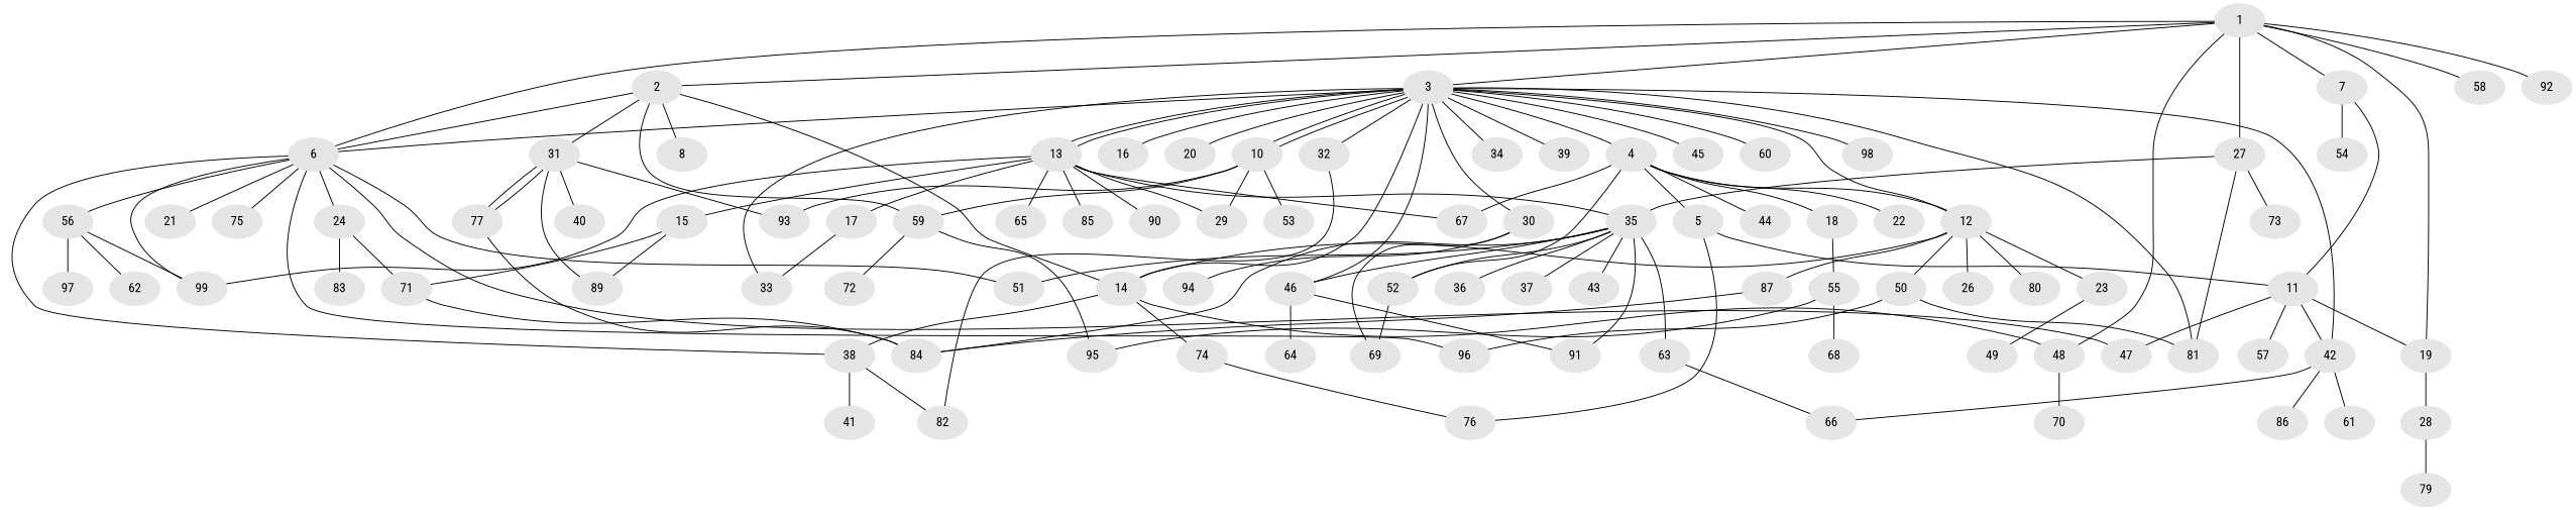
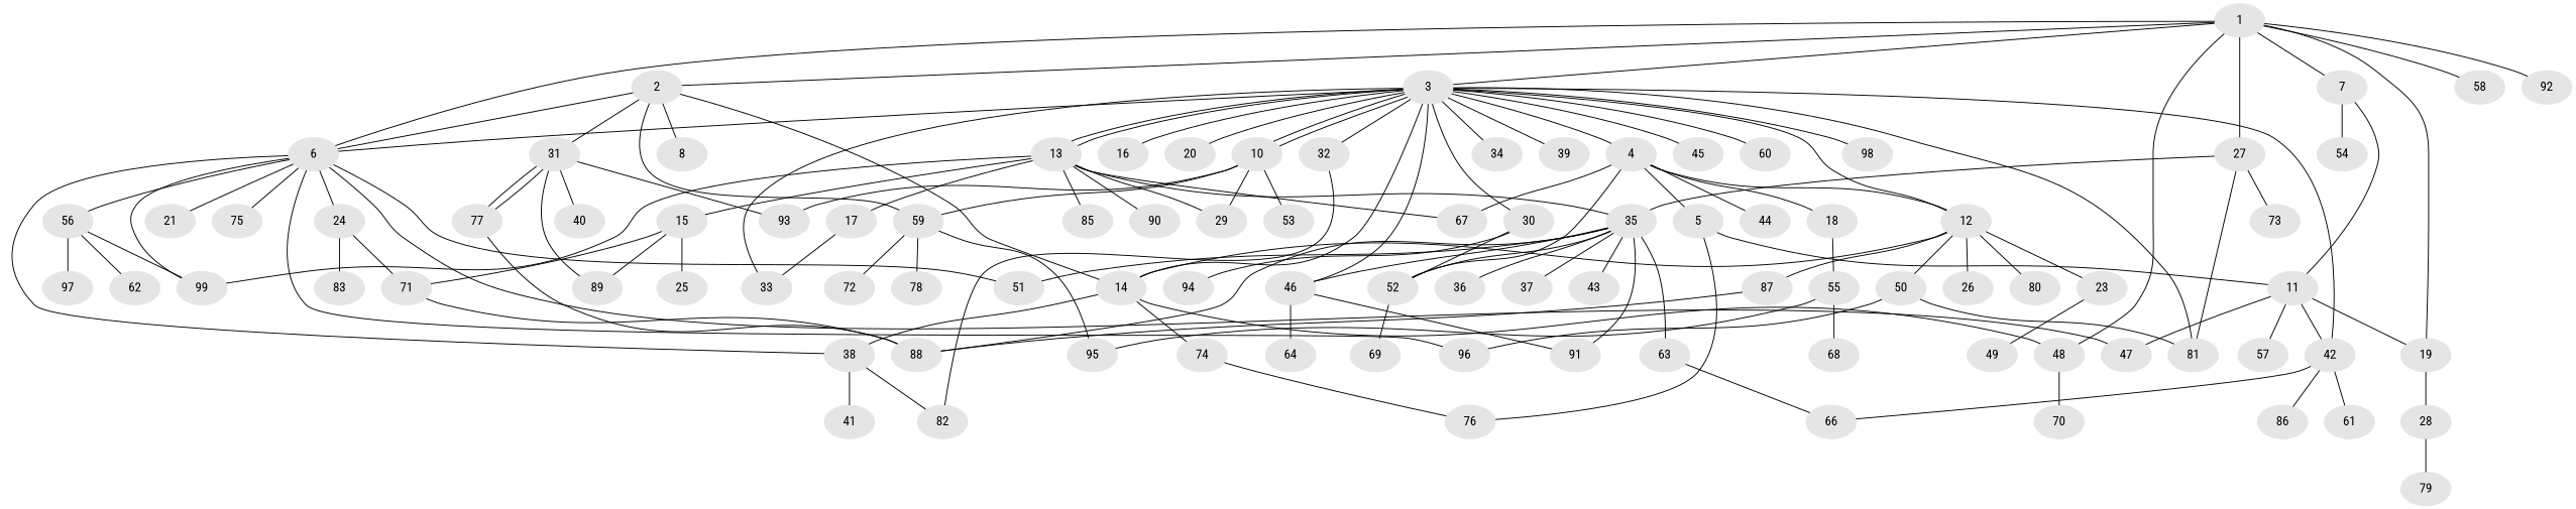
  graph {
    fontname="Roboto Condensed"
    node [color=gray90 fontname="Roboto Condensed" style=filled]
    edge [fontname="Roboto Condensed"]
    1
    2
    3
    6
    7
    19
    27
    48
    58
    92
    8
    14
    31
    59
    4
    10
    12
    13
    16
    20
    30
    32
    33
    34
    39
    42
    45
    46
    60
    81
    98
    21
    24
    38
    51
    56
    75
    96
    99
    47
    11
    54
    28
    35
    73
    70
    74
    93
    89
    40
    77
    95
    72
+   78
    5
    18
-   22
    44
    52
    67
    29
    53
    23
    26
    50
    80
    87
    15
    17
-   65
    85
    90
    94
    82
    61
    66
    86
    91
    64
    76
    55
    69
    57
    71
    83
    41
    62
    97
    49
-   88 [label=84]
+   88
+   25
    36
    37
    43
    63
    68
    79
    1 -- 2
    1 -- 3
    1 -- 6
    1 -- 7
    1 -- 19
    1 -- 27
    1 -- 48
    1 -- 58
    1 -- 92
    2 -- 6
    2 -- 8
    2 -- 14
    2 -- 31
    2 -- 59
    3 -- 6
    3 -- 14
    3 -- 4
    3 -- 10
    3 -- 10
    3 -- 12
    3 -- 13
    3 -- 13
    3 -- 16
    3 -- 20
    3 -- 30
    3 -- 32
    3 -- 33
    3 -- 34
    3 -- 39
    3 -- 42
    3 -- 45
    3 -- 46
    3 -- 60
    3 -- 81
    3 -- 98
    6 -- 21
    6 -- 24
    6 -- 38
    6 -- 51
    6 -- 56
    6 -- 75
    6 -- 96
    6 -- 99
    6 -- 47
    7 -- 11
    7 -- 54
    19 -- 28
    27 -- 81
    27 -- 35
    27 -- 73
    48 -- 70
    14 -- 48
    14 -- 38
    14 -- 74
    31 -- 93
    31 -- 89
    31 -- 40
    31 -- 77
    31 -- 77
    59 -- 95
    59 -- 72
+   59 -- 78
    4 -- 12
    4 -- 5
    4 -- 18
-   4 -- 22
    4 -- 44
    4 -- 52
    4 -- 67
    10 -- 59
    10 -- 93
    10 -- 29
    10 -- 53
    12 -- 14
    12 -- 23
    12 -- 26
    12 -- 50
    12 -- 80
    12 -- 87
    13 -- 99
    13 -- 35
    13 -- 67
    13 -- 29
    13 -- 15
    13 -- 17
-   13 -- 65
    13 -- 85
    13 -- 90
-   30 -- 69
+   30 -- 52
    30 -- 94
    32 -- 82
    42 -- 61
    42 -- 66
    42 -- 86
    46 -- 91
    46 -- 64
    24 -- 71
    24 -- 83
    38 -- 82
    38 -- 41
    56 -- 99
    56 -- 62
    56 -- 97
    11 -- 19
    11 -- 42
    11 -- 47
    11 -- 57
    28 -- 79
    35 -- 46
    35 -- 51
    35 -- 52
    35 -- 91
    35 -- 88
    35 -- 36
    35 -- 37
    35 -- 43
    35 -- 63
    74 -- 76
    77 -- 88
    5 -- 11
    5 -- 76
    18 -- 55
    52 -- 69
    23 -- 49
    50 -- 81
    50 -- 96
    87 -- 88
    15 -- 89
    15 -- 71
+   15 -- 25
    17 -- 33
    55 -- 95
    55 -- 68
    71 -- 88
    63 -- 66
  }
